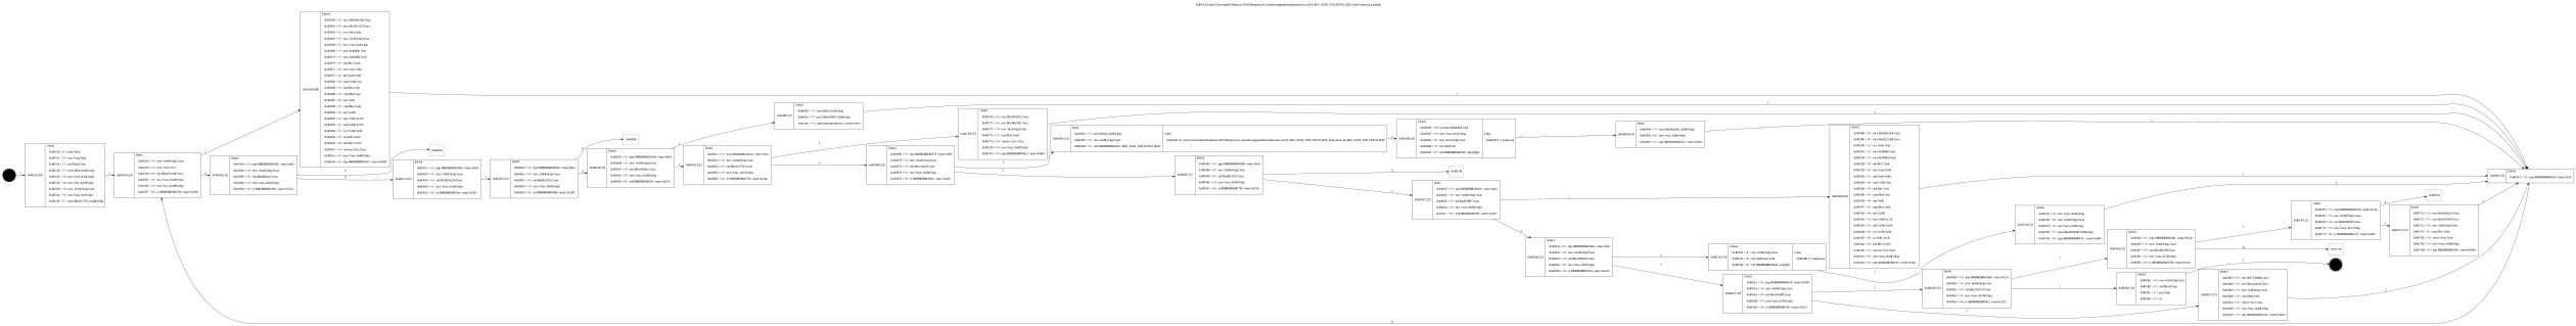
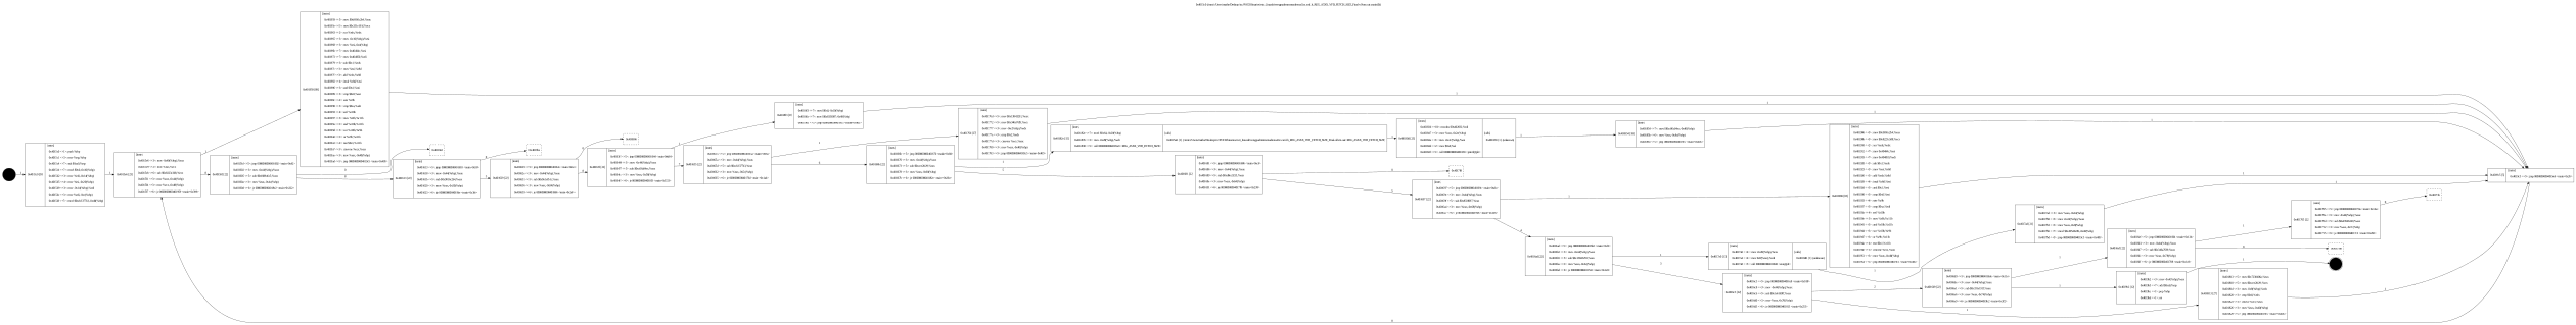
  digraph {
    fontname="Liberation Serif"
    label="0x4015c0 (/mnt/c/Users/mathe/Desktop/tcc/POCII/binaries/extr_linuxdriversgpudrmmsmadrenoa5xx.xml.h_REG_A5XX_VFD_FETCH_SIZE_Final-ollvm.out::main(0))"
    labelloc=t
    rankdir=LR
    node [fontname="Liberation Serif" shape=record]
    edge [fontname="Liberation Serif"]
    Entry [fillcolor=black height=0.3 shape=circle style=filled width=0.3]
    n2 [label="{\n     0x4015c0 [38]\l\n     | [instrs]\l\n     &nbsp;&nbsp;0x4015c0 \<+1\>: push %rbp\l\n     &nbsp;&nbsp;0x4015c1 \<+3\>: mov %rsp,%rbp\l\n     &nbsp;&nbsp;0x4015c4 \<+7\>: sub $0xa0,%rsp\l\n     &nbsp;&nbsp;0x4015cb \<+7\>: movl $0x0,-0x10(%rbp)\l\n     &nbsp;&nbsp;0x4015d2 \<+3\>: mov %edi,-0x14(%rbp)\l\n     &nbsp;&nbsp;0x4015d5 \<+4\>: mov %rsi,-0x20(%rbp)\l\n     &nbsp;&nbsp;0x4015d9 \<+3\>: mov -0x14(%rbp),%edi\l\n     &nbsp;&nbsp;0x4015dc \<+3\>: mov %edi,-0xc(%rbp)\l\n     &nbsp;&nbsp;0x4015df \<+7\>: movl $0xcb3377b3,-0x40(%rbp)\l\n  }"]
    n3 [label="{\n     0x4015e6 [23]\l\n     | [instrs]\l\n     &nbsp;&nbsp;0x4015e6 \<+3\>: mov -0x40(%rbp),%eax\l\n     &nbsp;&nbsp;0x4015e9 \<+2\>: mov %eax,%ecx\l\n     &nbsp;&nbsp;0x4015eb \<+6\>: sub $0x8223c3d8,%ecx\l\n     &nbsp;&nbsp;0x4015f1 \<+3\>: mov %eax,-0x44(%rbp)\l\n     &nbsp;&nbsp;0x4015f4 \<+3\>: mov %ecx,-0x48(%rbp)\l\n     &nbsp;&nbsp;0x4015f7 \<+6\>: je 0000000000401959 \<main+0x399\>\l\n  }"]
    n4 [label="{\n     0x401959 [89]\l\n     | [instrs]\l\n     &nbsp;&nbsp;0x401959 \<+5\>: mov $0x9816c2b4,%eax\l\n     &nbsp;&nbsp;0x40195e \<+5\>: mov $0x331e191f,%ecx\l\n     &nbsp;&nbsp;0x401963 \<+2\>: xor %edx,%edx\l\n     &nbsp;&nbsp;0x401965 \<+3\>: mov -0x10(%rbp),%esi\l\n     &nbsp;&nbsp;0x401968 \<+3\>: mov %esi,-0x4(%rbp)\l\n     &nbsp;&nbsp;0x40196b \<+7\>: mov 0x40404c,%esi\l\n     &nbsp;&nbsp;0x401972 \<+7\>: mov 0x404050,%edi\l\n     &nbsp;&nbsp;0x401979 \<+3\>: sub $0x1,%edx\l\n     &nbsp;&nbsp;0x40197c \<+3\>: mov %esi,%r8d\l\n     &nbsp;&nbsp;0x40197f \<+3\>: add %edx,%r8d\l\n     &nbsp;&nbsp;0x401982 \<+4\>: imul %r8d,%esi\l\n     &nbsp;&nbsp;0x401986 \<+3\>: and $0x1,%esi\l\n     &nbsp;&nbsp;0x401989 \<+3\>: cmp $0x0,%esi\l\n     &nbsp;&nbsp;0x40198c \<+4\>: sete %r9b\l\n     &nbsp;&nbsp;0x401990 \<+3\>: cmp $0xa,%edi\l\n     &nbsp;&nbsp;0x401993 \<+4\>: setl %r10b\l\n     &nbsp;&nbsp;0x401997 \<+3\>: mov %r9b,%r11b\l\n     &nbsp;&nbsp;0x40199a \<+3\>: and %r10b,%r11b\l\n     &nbsp;&nbsp;0x40199d \<+3\>: xor %r10b,%r9b\l\n     &nbsp;&nbsp;0x4019a0 \<+3\>: or %r9b,%r11b\l\n     &nbsp;&nbsp;0x4019a3 \<+4\>: test $0x1,%r11b\l\n     &nbsp;&nbsp;0x4019a7 \<+3\>: cmovne %ecx,%eax\l\n     &nbsp;&nbsp;0x4019aa \<+3\>: mov %eax,-0x40(%rbp)\l\n     &nbsp;&nbsp;0x4019ad \<+5\>: jmp 00000000004019c5 \<main+0x405\>\l\n  }"]
    n5 [label="{\n     0x4015fd [22]\l\n     | [instrs]\l\n     &nbsp;&nbsp;0x4015fd \<+5\>: jmp 0000000000401602 \<main+0x42\>\l\n     &nbsp;&nbsp;0x401602 \<+3\>: mov -0x44(%rbp),%eax\l\n     &nbsp;&nbsp;0x401605 \<+5\>: sub $0x8fd9a6c5,%eax\l\n     &nbsp;&nbsp;0x40160a \<+3\>: mov %eax,-0x4c(%rbp)\l\n     &nbsp;&nbsp;0x40160d \<+6\>: je 00000000004018e2 \<main+0x322\>\l\n  }"]
    n6 [label="{\n     0x4019c5 [5]\l\n     | [instrs]\l\n     &nbsp;&nbsp;0x4019c5 \<+5\>: jmp 00000000004015e6 \<main+0x26\>\l\n  }"]
    n7 [label="{\n     0x4018e2\l\n  }" style=dashed]
    n8 [label="{\n     0x401613 [22]\l\n     | [instrs]\l\n     &nbsp;&nbsp;0x401613 \<+5\>: jmp 0000000000401618 \<main+0x58\>\l\n     &nbsp;&nbsp;0x401618 \<+3\>: mov -0x44(%rbp),%eax\l\n     &nbsp;&nbsp;0x40161b \<+5\>: sub $0x9816c2b4,%eax\l\n     &nbsp;&nbsp;0x401620 \<+3\>: mov %eax,-0x50(%rbp)\l\n     &nbsp;&nbsp;0x401623 \<+6\>: je 00000000004019be \<main+0x3fe\>\l\n  }"]
+   n9 [label="{\n     0x4019be\l\n  }" style=dashed]
    n10 [label="{\n     0x401629 [22]\l\n     | [instrs]\l\n     &nbsp;&nbsp;0x401629 \<+5\>: jmp 000000000040162e \<main+0x6e\>\l\n     &nbsp;&nbsp;0x40162e \<+3\>: mov -0x44(%rbp),%eax\l\n     &nbsp;&nbsp;0x401631 \<+5\>: sub $0xbb1efb1c,%eax\l\n     &nbsp;&nbsp;0x401636 \<+3\>: mov %eax,-0x54(%rbp)\l\n     &nbsp;&nbsp;0x401639 \<+6\>: je 0000000000401866 \<main+0x2a6\>\l\n  }"]
    Exit [fillcolor=black height=0.3 peripheries=2 shape=circle style=filled width=0.3]
    n12 [label="{\n     0x401866\l\n  }" style=dashed]
    n13 [label="{\n     0x40163f [22]\l\n     | [instrs]\l\n     &nbsp;&nbsp;0x40163f \<+5\>: jmp 0000000000401644 \<main+0x84\>\l\n     &nbsp;&nbsp;0x401644 \<+3\>: mov -0x44(%rbp),%eax\l\n     &nbsp;&nbsp;0x401647 \<+5\>: sub $0xc06a94ec,%eax\l\n     &nbsp;&nbsp;0x40164c \<+3\>: mov %eax,-0x58(%rbp)\l\n     &nbsp;&nbsp;0x40164f \<+6\>: je 00000000004018f3 \<main+0x333\>\l\n  }"]
    n14 [label="{\n     0x401854 [18]\l\n     | [instrs]\l\n     &nbsp;&nbsp;0x401854 \<+7\>: movl $0xc06a94ec,-0x40(%rbp)\l\n     &nbsp;&nbsp;0x40185b \<+6\>: mov %eax,-0x8c(%rbp)\l\n     &nbsp;&nbsp;0x401861 \<+5\>: jmp 00000000004019c5 \<main+0x405\>\l\n  }"]
    n15 [label="{\n     0x4018f3 [19]\l\n     | [instrs]\l\n     &nbsp;&nbsp;0x4018f3 \<+7\>: movl $0x0,-0x10(%rbp)\l\n     &nbsp;&nbsp;0x4018fa \<+7\>: movl $0x833f097,-0x40(%rbp)\l\n     &nbsp;&nbsp;0x401901 \<+5\>: jmp 00000000004019c5 \<main+0x405\>\l\n  }"]
    n16 [label="{\n     0x401655 [22]\l\n     | [instrs]\l\n     &nbsp;&nbsp;0x401655 \<+5\>: jmp 000000000040165a \<main+0x9a\>\l\n     &nbsp;&nbsp;0x40165a \<+3\>: mov -0x44(%rbp),%eax\l\n     &nbsp;&nbsp;0x40165d \<+5\>: sub $0xcb3377b3,%eax\l\n     &nbsp;&nbsp;0x401662 \<+3\>: mov %eax,-0x5c(%rbp)\l\n     &nbsp;&nbsp;0x401665 \<+6\>: je 000000000040176d \<main+0x1ad\>\l\n  }"]
    n17 [label="{\n     0x40183d [23]\l\n     | [instrs]\l\n     &nbsp;&nbsp;0x40183d \<+10\>: movabs $0x4020f2,%rdi\l\n     &nbsp;&nbsp;0x401847 \<+3\>: mov %eax,-0x2c(%rbp)\l\n     &nbsp;&nbsp;0x40184a \<+3\>: mov -0x2c(%rbp),%esi\l\n     &nbsp;&nbsp;0x40184d \<+2\>: mov $0x0,%al\l\n     &nbsp;&nbsp;0x40184f \<+5\>: call 0000000000401030 \<printf@plt\>\l\n     | [calls]\l\n     &nbsp;&nbsp;0x401030 \{1\} (unknown)\l\n  }"]
    n18 [label="{\n     0x40176d [27]\l\n     | [instrs]\l\n     &nbsp;&nbsp;0x40176d \<+5\>: mov $0x13843291,%eax\l\n     &nbsp;&nbsp;0x401772 \<+5\>: mov $0x346a76f9,%ecx\l\n     &nbsp;&nbsp;0x401777 \<+3\>: mov -0xc(%rbp),%edx\l\n     &nbsp;&nbsp;0x40177a \<+3\>: cmp $0x2,%edx\l\n     &nbsp;&nbsp;0x40177d \<+3\>: cmovne %ecx,%eax\l\n     &nbsp;&nbsp;0x401780 \<+3\>: mov %eax,-0x40(%rbp)\l\n     &nbsp;&nbsp;0x401783 \<+5\>: jmp 00000000004019c5 \<main+0x405\>\l\n  }"]
    n19 [label="{\n     0x40166b [22]\l\n     | [instrs]\l\n     &nbsp;&nbsp;0x40166b \<+5\>: jmp 0000000000401670 \<main+0xb0\>\l\n     &nbsp;&nbsp;0x401670 \<+3\>: mov -0x44(%rbp),%eax\l\n     &nbsp;&nbsp;0x401673 \<+5\>: sub $0xcee2fe29,%eax\l\n     &nbsp;&nbsp;0x401678 \<+3\>: mov %eax,-0x60(%rbp)\l\n     &nbsp;&nbsp;0x40167b \<+6\>: je 000000000040182e \<main+0x26e\>\l\n  }"]
    n20 [label="{\n     0x40171b\l\n  }" style=dashed]
    n21 [label="{\n     0x40182e [15]\l\n     | [instrs]\l\n     &nbsp;&nbsp;0x40182e \<+7\>: movl $0x64,-0x28(%rbp)\l\n     &nbsp;&nbsp;0x401835 \<+3\>: mov -0x28(%rbp),%edi\l\n     &nbsp;&nbsp;0x401838 \<+5\>: call 00000000004015a0 \<REG_A5XX_VFD_FETCH_SIZE\>\l\n     | [calls]\l\n     &nbsp;&nbsp;0x4015a0 \{1\} (/mnt/c/Users/mathe/Desktop/tcc/POCII/binaries/extr_linuxdriversgpudrmmsmadrenoa5xx.xml.h_REG_A5XX_VFD_FETCH_SIZE_Final-ollvm.out::REG_A5XX_VFD_FETCH_SIZE)\l\n  }"]
    n22 [label="{\n     0x401681 [22]\l\n     | [instrs]\l\n     &nbsp;&nbsp;0x401681 \<+5\>: jmp 0000000000401686 \<main+0xc6\>\l\n     &nbsp;&nbsp;0x401686 \<+3\>: mov -0x44(%rbp),%eax\l\n     &nbsp;&nbsp;0x401689 \<+5\>: sub $0xd0ec9215,%eax\l\n     &nbsp;&nbsp;0x40168e \<+3\>: mov %eax,-0x64(%rbp)\l\n     &nbsp;&nbsp;0x401691 \<+6\>: je 00000000004017f8 \<main+0x238\>\l\n  }"]
-   n23 [label="{\n     0x4017c2 [27]\l\n     | [instrs]\l\n     &nbsp;&nbsp;0x4017c2 \<+5\>: mov $0x4ea02e2e,%eax\l\n     &nbsp;&nbsp;0x4017c7 \<+5\>: mov $0x1e6169ff,%ecx\l\n     &nbsp;&nbsp;0x4017cc \<+3\>: mov -0x8(%rbp),%edx\l\n     &nbsp;&nbsp;0x4017cf \<+3\>: cmp $0x1,%edx\l\n     &nbsp;&nbsp;0x4017d2 \<+3\>: cmovl %ecx,%eax\l\n     &nbsp;&nbsp;0x4017d5 \<+3\>: mov %eax,-0x40(%rbp)\l\n     &nbsp;&nbsp;0x4017d8 \<+5\>: jmp 00000000004019c5 \<main+0x405\>\l\n  }"]
    n24 [label="{\n     0x4017f8\l\n  }" style=dashed]
    n25 [label="{\n     0x401697 [22]\l\n     | [instrs]\l\n     &nbsp;&nbsp;0x401697 \<+5\>: jmp 000000000040169c \<main+0xdc\>\l\n     &nbsp;&nbsp;0x40169c \<+3\>: mov -0x44(%rbp),%eax\l\n     &nbsp;&nbsp;0x40169f \<+5\>: sub $0x833f097,%eax\l\n     &nbsp;&nbsp;0x4016a4 \<+3\>: mov %eax,-0x68(%rbp)\l\n     &nbsp;&nbsp;0x4016a7 \<+6\>: je 0000000000401906 \<main+0x346\>\l\n  }"]
    n26 [label="{\n     0x401705 [22]\l\n     | [instrs]\l\n     &nbsp;&nbsp;0x401705 \<+5\>: jmp 000000000040170a \<main+0x14a\>\l\n     &nbsp;&nbsp;0x40170a \<+3\>: mov -0x44(%rbp),%eax\l\n     &nbsp;&nbsp;0x40170d \<+5\>: sub $0x49546249,%eax\l\n     &nbsp;&nbsp;0x401712 \<+3\>: mov %eax,-0x7c(%rbp)\l\n     &nbsp;&nbsp;0x401715 \<+6\>: je 00000000004017c2 \<main+0x202\>\l\n  }"]
    n27 [label="{\n     0x401906 [83]\l\n     | [instrs]\l\n     &nbsp;&nbsp;0x401906 \<+5\>: mov $0x9816c2b4,%eax\l\n     &nbsp;&nbsp;0x40190b \<+5\>: mov $0x8223c3d8,%ecx\l\n     &nbsp;&nbsp;0x401910 \<+2\>: xor %edx,%edx\l\n     &nbsp;&nbsp;0x401912 \<+7\>: mov 0x40404c,%esi\l\n     &nbsp;&nbsp;0x401919 \<+7\>: mov 0x404050,%edi\l\n     &nbsp;&nbsp;0x401920 \<+3\>: sub $0x1,%edx\l\n     &nbsp;&nbsp;0x401923 \<+3\>: mov %esi,%r8d\l\n     &nbsp;&nbsp;0x401926 \<+3\>: add %edx,%r8d\l\n     &nbsp;&nbsp;0x401929 \<+4\>: imul %r8d,%esi\l\n     &nbsp;&nbsp;0x40192d \<+3\>: and $0x1,%esi\l\n     &nbsp;&nbsp;0x401930 \<+3\>: cmp $0x0,%esi\l\n     &nbsp;&nbsp;0x401933 \<+4\>: sete %r9b\l\n     &nbsp;&nbsp;0x401937 \<+3\>: cmp $0xa,%edi\l\n     &nbsp;&nbsp;0x40193a \<+4\>: setl %r10b\l\n     &nbsp;&nbsp;0x40193e \<+3\>: mov %r9b,%r11b\l\n     &nbsp;&nbsp;0x401941 \<+3\>: and %r10b,%r11b\l\n     &nbsp;&nbsp;0x401944 \<+3\>: xor %r10b,%r9b\l\n     &nbsp;&nbsp;0x401947 \<+3\>: or %r9b,%r11b\l\n     &nbsp;&nbsp;0x40194a \<+4\>: test $0x1,%r11b\l\n     &nbsp;&nbsp;0x40194e \<+3\>: cmovne %ecx,%eax\l\n     &nbsp;&nbsp;0x401951 \<+3\>: mov %eax,-0x40(%rbp)\l\n     &nbsp;&nbsp;0x401954 \<+5\>: jmp 00000000004019c5 \<main+0x405\>\l\n  }"]
    n28 [label="{\n     0x4016ad [22]\l\n     | [instrs]\l\n     &nbsp;&nbsp;0x4016ad \<+5\>: jmp 00000000004016b2 \<main+0xf2\>\l\n     &nbsp;&nbsp;0x4016b2 \<+3\>: mov -0x44(%rbp),%eax\l\n     &nbsp;&nbsp;0x4016b5 \<+5\>: sub $0x13843291,%eax\l\n     &nbsp;&nbsp;0x4016ba \<+3\>: mov %eax,-0x6c(%rbp)\l\n     &nbsp;&nbsp;0x4016bd \<+6\>: je 00000000004017a0 \<main+0x1e0\>\l\n  }"]
    n29 [label="{\n     0x401788\l\n  }" style=dashed]
    n30 [label="{\n     0x4017a0 [13]\l\n     | [instrs]\l\n     &nbsp;&nbsp;0x4017a0 \<+4\>: mov -0x20(%rbp),%rax\l\n     &nbsp;&nbsp;0x4017a4 \<+4\>: mov 0x8(%rax),%rdi\l\n     &nbsp;&nbsp;0x4017a8 \<+5\>: call 0000000000401040 \<atoi@plt\>\l\n     | [calls]\l\n     &nbsp;&nbsp;0x401040 \{1\} (unknown)\l\n  }"]
    n31 [label="{\n     0x4016c3 [22]\l\n     | [instrs]\l\n     &nbsp;&nbsp;0x4016c3 \<+5\>: jmp 00000000004016c8 \<main+0x108\>\l\n     &nbsp;&nbsp;0x4016c8 \<+3\>: mov -0x44(%rbp),%eax\l\n     &nbsp;&nbsp;0x4016cb \<+5\>: sub $0x1e6169ff,%eax\l\n     &nbsp;&nbsp;0x4016d0 \<+3\>: mov %eax,-0x70(%rbp)\l\n     &nbsp;&nbsp;0x4016d3 \<+6\>: je 0000000000401813 \<main+0x253\>\l\n  }"]
    n32 [label="{\n     0x4016ef [22]\l\n     | [instrs]\l\n     &nbsp;&nbsp;0x4016ef \<+5\>: jmp 00000000004016f4 \<main+0x134\>\l\n     &nbsp;&nbsp;0x4016f4 \<+3\>: mov -0x44(%rbp),%eax\l\n     &nbsp;&nbsp;0x4016f7 \<+5\>: sub $0x346a76f9,%eax\l\n     &nbsp;&nbsp;0x4016fc \<+3\>: mov %eax,-0x78(%rbp)\l\n     &nbsp;&nbsp;0x4016ff \<+6\>: je 0000000000401788 \<main+0x1c8\>\l\n  }"]
    n33 [label="{\n     0x4017ad [21]\l\n     | [instrs]\l\n     &nbsp;&nbsp;0x4017ad \<+3\>: mov %eax,-0x24(%rbp)\l\n     &nbsp;&nbsp;0x4017b0 \<+3\>: mov -0x24(%rbp),%eax\l\n     &nbsp;&nbsp;0x4017b3 \<+3\>: mov %eax,-0x8(%rbp)\l\n     &nbsp;&nbsp;0x4017b6 \<+7\>: movl $0x49546249,-0x40(%rbp)\l\n     &nbsp;&nbsp;0x4017bd \<+5\>: jmp 00000000004019c5 \<main+0x405\>\l\n  }"]
    n34 [label="{\n     0x4016d9 [22]\l\n     | [instrs]\l\n     &nbsp;&nbsp;0x4016d9 \<+5\>: jmp 00000000004016de \<main+0x11e\>\l\n     &nbsp;&nbsp;0x4016de \<+3\>: mov -0x44(%rbp),%eax\l\n     &nbsp;&nbsp;0x4016e1 \<+5\>: sub $0x331e191f,%eax\l\n     &nbsp;&nbsp;0x4016e6 \<+3\>: mov %eax,-0x74(%rbp)\l\n     &nbsp;&nbsp;0x4016e9 \<+6\>: je 00000000004019b2 \<main+0x3f2\>\l\n  }"]
    n35 [label="{\n     0x401813 [27]\l\n     | [instrs]\l\n     &nbsp;&nbsp;0x401813 \<+5\>: mov $0x7238406a,%eax\l\n     &nbsp;&nbsp;0x401818 \<+5\>: mov $0xcee2fe29,%ecx\l\n     &nbsp;&nbsp;0x40181d \<+3\>: mov -0x8(%rbp),%edx\l\n     &nbsp;&nbsp;0x401820 \<+3\>: cmp $0x0,%edx\l\n     &nbsp;&nbsp;0x401823 \<+3\>: cmove %ecx,%eax\l\n     &nbsp;&nbsp;0x401826 \<+3\>: mov %eax,-0x40(%rbp)\l\n     &nbsp;&nbsp;0x401829 \<+5\>: jmp 00000000004019c5 \<main+0x405\>\l\n  }"]
    n36 [label="{\n     0x4019b2 [12]\l\n     | [instrs]\l\n     &nbsp;&nbsp;0x4019b2 \<+3\>: mov -0x4(%rbp),%eax\l\n     &nbsp;&nbsp;0x4019b5 \<+7\>: add $0xa0,%rsp\l\n     &nbsp;&nbsp;0x4019bc \<+1\>: pop %rbp\l\n     &nbsp;&nbsp;0x4019bd \<+1\>: ret\l\n  }"]
    Entry -> n2 [label=" 1"]
    n2 -> n3 [label=" 1"]
    n3 -> n4 [label=" 1"]
    n3 -> n5 [label=" 8"]
    n4 -> n6 [label=" 1"]
    n5 -> n7 [label=" 0"]
    n5 -> n8 [label=" 8"]
    n6 -> n3 [label=" 8"]
+   n8 -> n9 [label=" 0"]
    n8 -> n10 [label=" 3"]
    n10 -> n12 [label=" 0"]
    n10 -> n13 [label=" 8"]
    n13 -> n15 [label=" 1"]
    n13 -> n16 [label=" 7"]
    n14 -> n6 [label=" 1"]
    n15 -> n6 [label=" 1"]
    n16 -> n18 [label=" 1"]
    n16 -> n19 [label=" 6"]
    n17 -> n14 [label=" 1"]
    n18 -> n6 [label=" 1"]
    n19 -> n21 [label=" 1"]
    n19 -> n22 [label=" 5"]
    n21 -> n17 [label=" 1"]
    n22 -> n24 [label=" 0"]
    n22 -> n25 [label=" 5"]
-   n23 -> n6 [label=" 1"]
    n25 -> n27 [label=" 1"]
    n25 -> n28 [label=" 4"]
    n26 -> n20 [label=" 0"]
-   n26 -> n23 [label=" 1"]
    n27 -> n6 [label=" 1"]
    n28 -> n30 [label=" 1"]
    n28 -> n31 [label=" 3"]
    n30 -> n33 [label=" 1"]
    n31 -> n34 [label=" 2"]
    n31 -> n35 [label=" 1"]
    n32 -> n26 [label=" 1"]
    n32 -> n29 [label=" 0"]
    n33 -> n6 [label=" 1"]
    n34 -> n32 [label=" 1"]
    n34 -> n36 [label=" 1"]
    n35 -> n6 [label=" 1"]
    n36 -> Exit [label=" 1"]
  }
